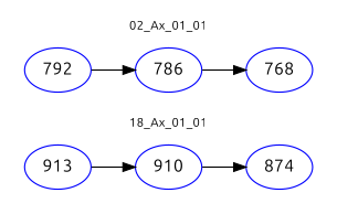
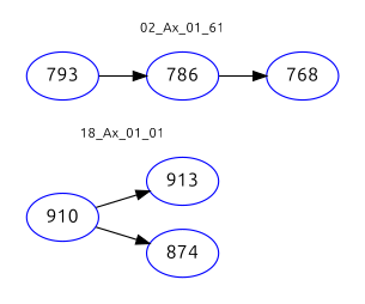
  digraph {
    fontname=Ubuntu
    rankdir=LR
    node [color=blue fontname=Ubuntu]
    edge [color=black fontname=Ubuntu]
    n1 [label=910]
    n2 [label=874]
    n3 [label=913]
    n4 [label=786]
    n5 [label=768]
-   n6 [label=792]
+   n6 [label=793]
    subgraph cluster_1 {
      color=white
      fontsize=10
      label="18_Ax_01_01"
      n1
      n2
      n3
    }
    subgraph cluster_2 {
      color=white
      fontsize=10
-     label="02_Ax_01_01"
+     label="02_Ax_01_61"
      n4
      n5
      n6
    }
    n1 -> n2
-   n3 -> n1
+   n1 -> n3
    n4 -> n5
    n6 -> n4
  }
